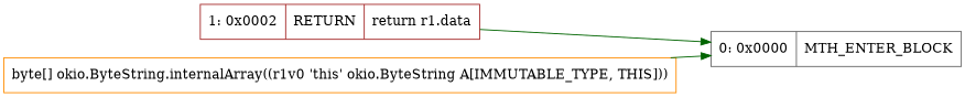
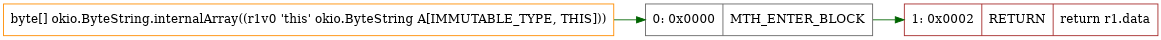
  digraph {
    rankdir=LR
    node [shape=record]
    edge [color=darkgreen]
    n1 [label="{0\:\ 0x0000|MTH_ENTER_BLOCK\l}" color=gray40]
    n2 [label="{1\:\ 0x0002|RETURN\l|return r1.data\l}" color=brown]
    n3 [label="{byte[] okio.ByteString.internalArray((r1v0 'this' okio.ByteString A[IMMUTABLE_TYPE, THIS])) }" color=darkorange]
-   n2 -> n1
+   n1 -> n2
    n3 -> n1
  }
